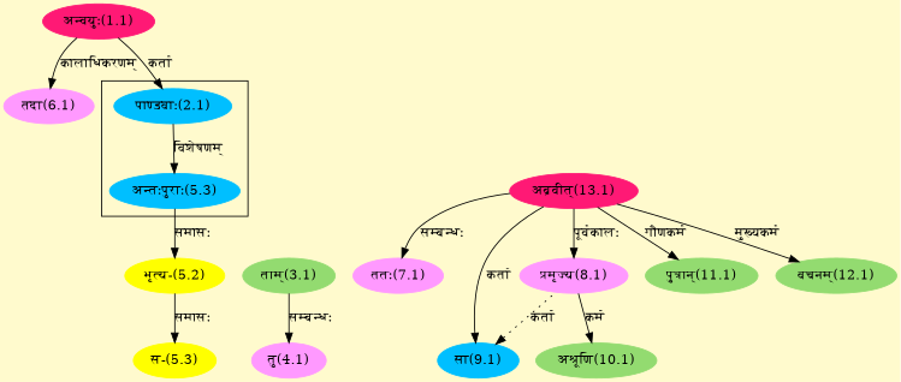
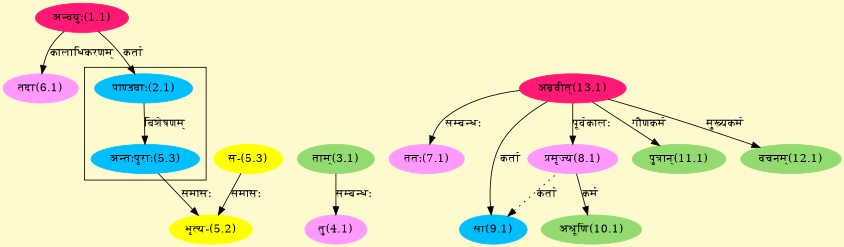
  digraph {
    bgcolor=lemonchiffon1
    compound=true
    rankdir=BT
    node [color="#93DB70" style=filled]
    edge [dir=back]
    n1 [color="#00BFFF" label="अन्तःपुराः(5.3)"]
    n2 [color="#00BFFF" label="पाण्डवाः(2.1)"]
    n3 [color="#FF1975" label="अन्वयुः(1.1)"]
    n4 [label="ताम्(3.1)"]
    n5 [color="#FF99FF" label="तु(4.1)"]
    n6 [color="#FFFF00" label="स-(5.3)"]
    n7 [color="#FFFF00" label="भृत्य-(5.2)"]
    n8 [color="#FF99FF" label="तदा(6.1)"]
    n9 [color="#FF99FF" label="ततः(7.1)"]
    n10 [color="#FF1975" label="अब्रवीत्(13.1)"]
    n11 [color="#FF99FF" label="प्रमृज्य(8.1)"]
    n12 [color="#00BFFF" label="सा(9.1)"]
    n13 [label="अश्रूणि(10.1)"]
    n14 [label="पुत्रान्(11.1)"]
    n15 [label="वचनम्(12.1)"]
    subgraph cluster_1 {
      n1
      n2
    }
    n1 -> n2 [label="विशेषणम्"]
    n2 -> n3 [label="कर्ता"]
    n5 -> n4 [label="सम्बन्धः"]
-   n6 -> n7 [label="समासः"]
+   n7 -> n6 [label="समासः"]
    n7 -> n1 [label="समासः"]
    n8 -> n3 [label="कालाधिकरणम्"]
    n9 -> n10 [label="सम्बन्धः"]
    n11 -> n10 [label="पूर्वकालः"]
    n12 -> n10 [label="कर्ता"]
    n12 -> n11 [label="कर्ता" style=dotted]
    n13 -> n11 [label="कर्म"]
    n14 -> n10 [label="गौणकर्म"]
    n15 -> n10 [label="मुख्यकर्म"]
  }
